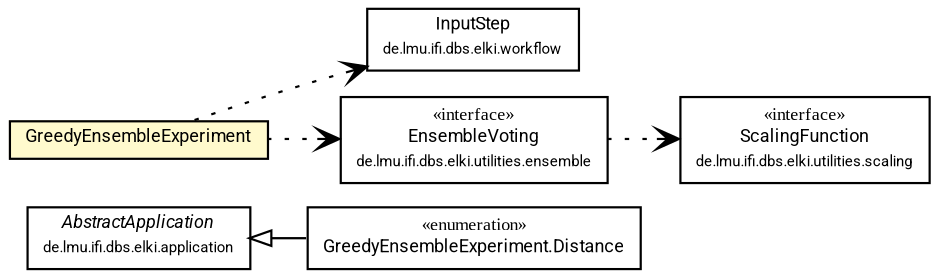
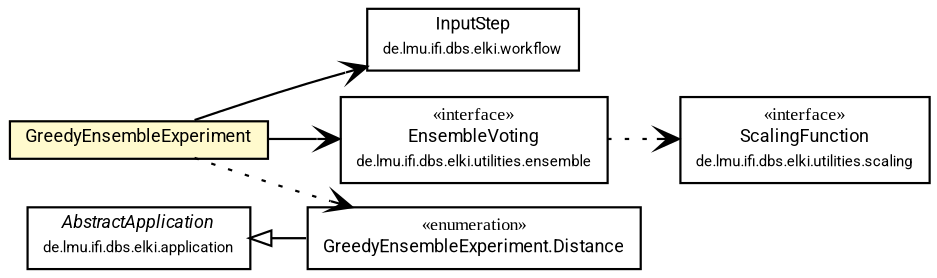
  digraph {
    fontname="Liberation Serif"
    nodesep=0.15
    rankdir=LR
    ranksep=0.25
    node [fontcolor=black fontname="Liberation Serif" fontsize=8 margin=0 shape=plaintext]
    edge [arrowhead=open color=black fontname="Liberation Serif" fontsize=7 labelfontname=Roboto labelfontsize=7 style=dotted weight=1]
    n1 [height=0 label=<<table title="de.lmu.ifi.dbs.elki.workflow.InputStep" border="0" cellborder="1" cellspacing="0" cellpadding="2" href="../../workflow/InputStep.html" target="_parent"> 		<tr><td><table border="0" cellspacing="0" cellpadding="1"> 		<tr><td align="center" balign="center"> <font face="Roboto">InputStep</font> </td></tr> 		<tr><td align="center" balign="center"> <font face="Roboto" point-size="7.0">de.lmu.ifi.dbs.elki.workflow</font> </td></tr> 		</table></td></tr> 		</table>> width=0]
    n2 [height=0 label=<<table title="de.lmu.ifi.dbs.elki.application.greedyensemble.GreedyEnsembleExperiment" border="0" cellborder="1" cellspacing="0" cellpadding="2" bgcolor="lemonChiffon" href="GreedyEnsembleExperiment.html" target="_parent"> 		<tr><td><table border="0" cellspacing="0" cellpadding="1"> 		<tr><td align="center" balign="center"> <font face="Roboto">GreedyEnsembleExperiment</font> </td></tr> 		</table></td></tr> 		</table>> width=0]
    n3 [height=0 label=<<table title="de.lmu.ifi.dbs.elki.application.greedyensemble.GreedyEnsembleExperiment.Distance" border="0" cellborder="1" cellspacing="0" cellpadding="2" href="GreedyEnsembleExperiment.Distance.html" target="_parent"> 		<tr><td><table border="0" cellspacing="0" cellpadding="1"> 		<tr><td align="center" balign="center"> &#171;enumeration&#187; </td></tr> 		<tr><td align="center" balign="center"> <font face="Roboto">GreedyEnsembleExperiment.Distance</font> </td></tr> 		</table></td></tr> 		</table>> width=0]
    n4 [height=0 label=<<table title="de.lmu.ifi.dbs.elki.utilities.ensemble.EnsembleVoting" border="0" cellborder="1" cellspacing="0" cellpadding="2" href="../../utilities/ensemble/EnsembleVoting.html" target="_parent"> 		<tr><td><table border="0" cellspacing="0" cellpadding="1"> 		<tr><td align="center" balign="center"> &#171;interface&#187; </td></tr> 		<tr><td align="center" balign="center"> <font face="Roboto">EnsembleVoting</font> </td></tr> 		<tr><td align="center" balign="center"> <font face="Roboto" point-size="7.0">de.lmu.ifi.dbs.elki.utilities.ensemble</font> </td></tr> 		</table></td></tr> 		</table>> width=0]
    n5 [height=0 label=<<table title="de.lmu.ifi.dbs.elki.utilities.scaling.ScalingFunction" border="0" cellborder="1" cellspacing="0" cellpadding="2" href="../../utilities/scaling/ScalingFunction.html" target="_parent"> 		<tr><td><table border="0" cellspacing="0" cellpadding="1"> 		<tr><td align="center" balign="center"> &#171;interface&#187; </td></tr> 		<tr><td align="center" balign="center"> <font face="Roboto">ScalingFunction</font> </td></tr> 		<tr><td align="center" balign="center"> <font face="Roboto" point-size="7.0">de.lmu.ifi.dbs.elki.utilities.scaling</font> </td></tr> 		</table></td></tr> 		</table>> width=0]
    n6 [height=0 label=<<table title="de.lmu.ifi.dbs.elki.application.AbstractApplication" border="0" cellborder="1" cellspacing="0" cellpadding="2" href="../AbstractApplication.html" target="_parent"> 		<tr><td><table border="0" cellspacing="0" cellpadding="1"> 		<tr><td align="center" balign="center"> <font face="Roboto"><i>AbstractApplication</i></font> </td></tr> 		<tr><td align="center" balign="center"> <font face="Roboto" point-size="7.0">de.lmu.ifi.dbs.elki.application</font> </td></tr> 		</table></td></tr> 		</table>> width=0]
-   n2 -> n1
-   n2 -> n4
+   n2 -> n1 [style=solid]
+   n2 -> n3
+   n2 -> n4 [style=solid]
    n4 -> n5
    n6 -> n3 [arrowtail=empty dir=back style=solid weight=10 arrowhead=""]
  }
